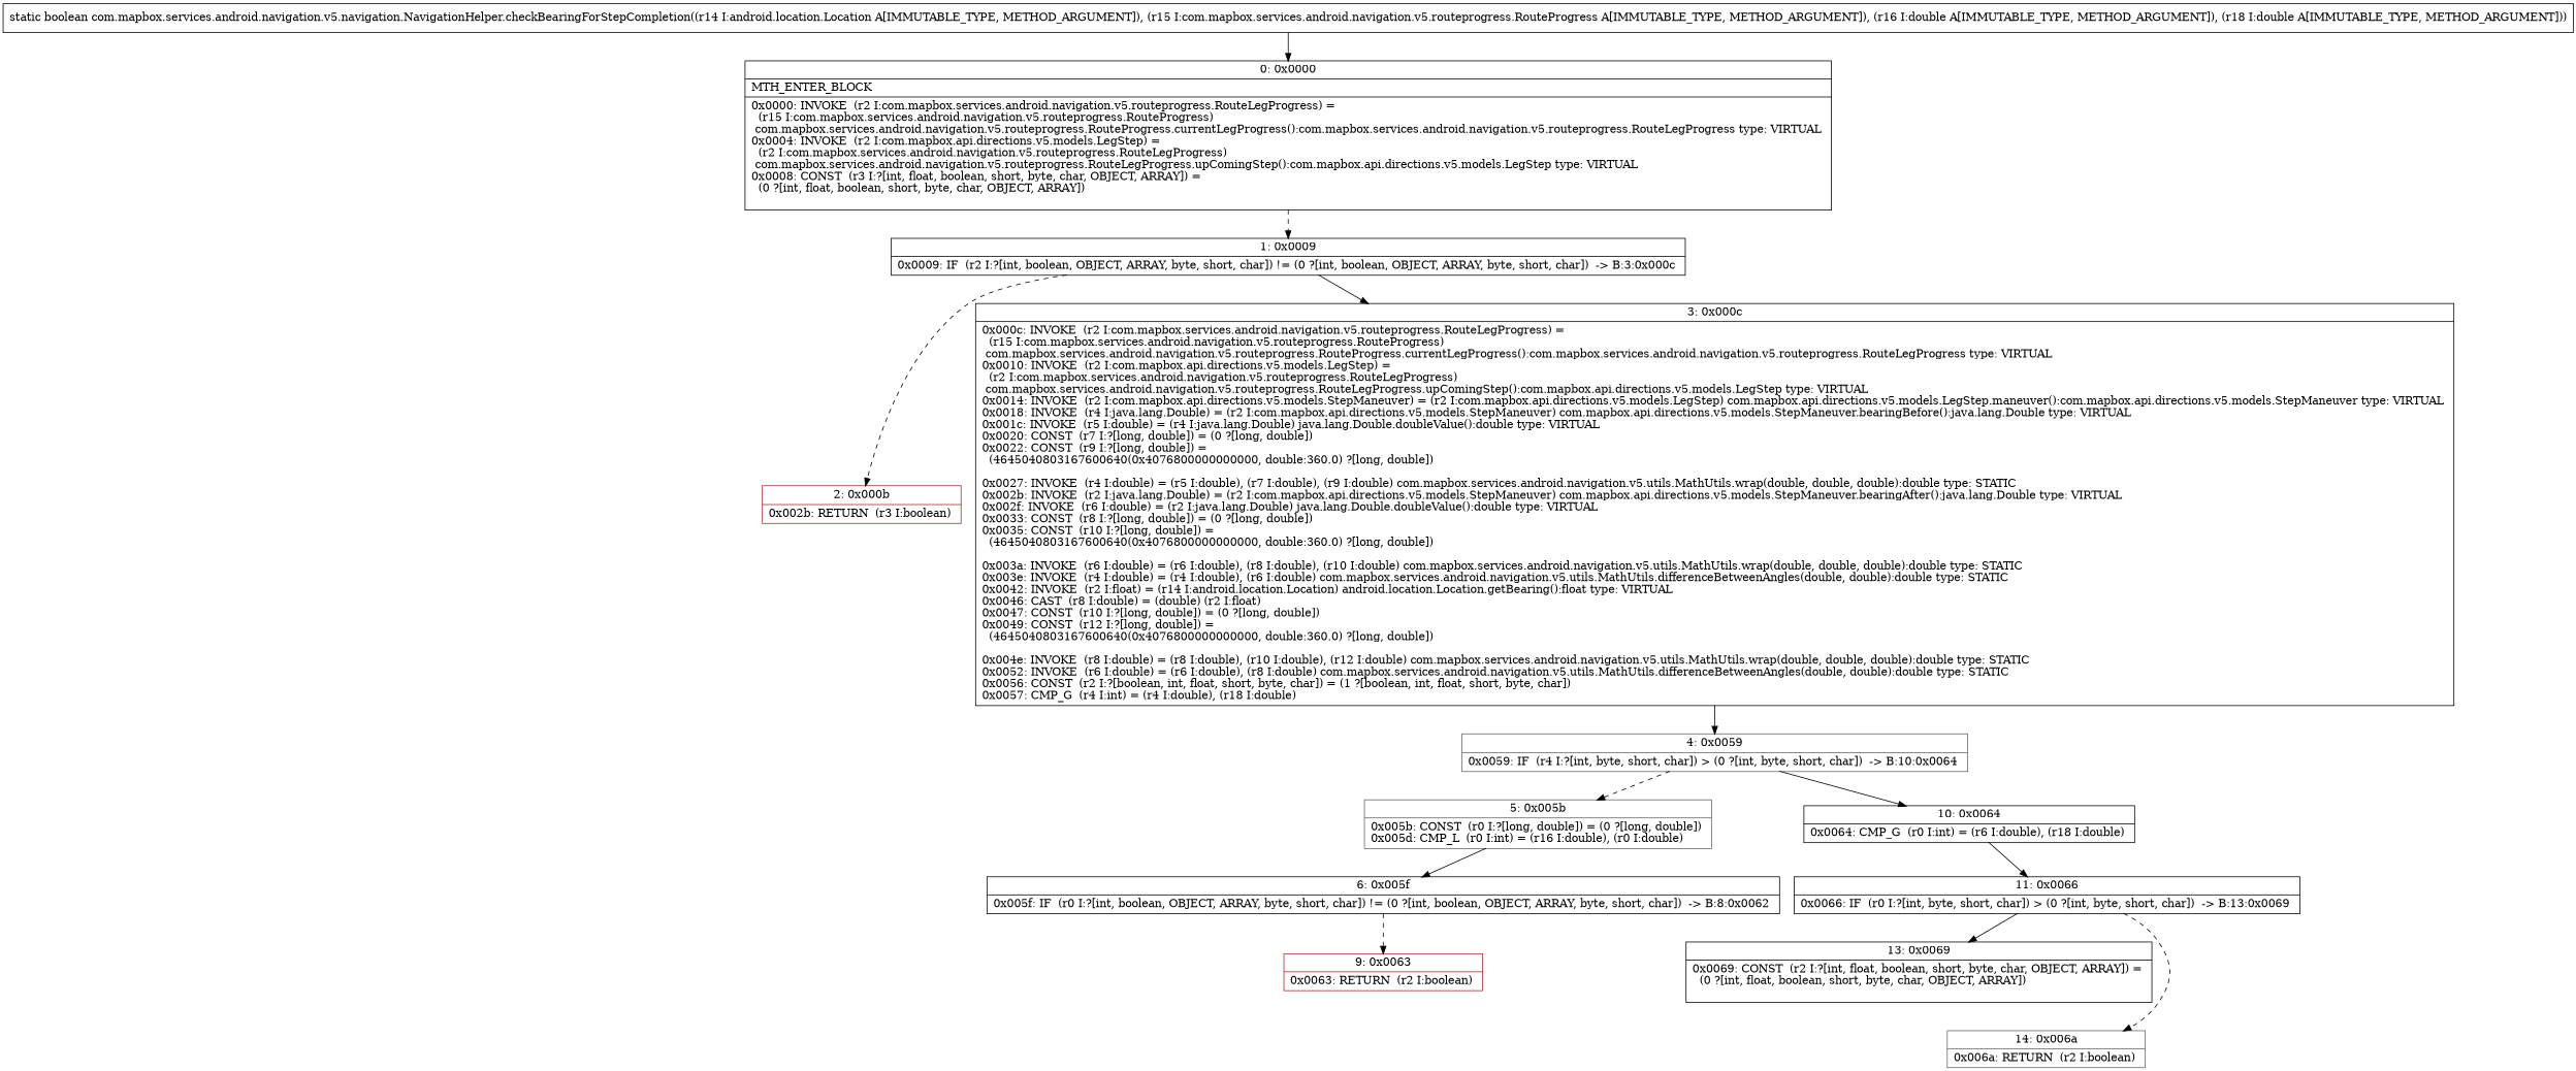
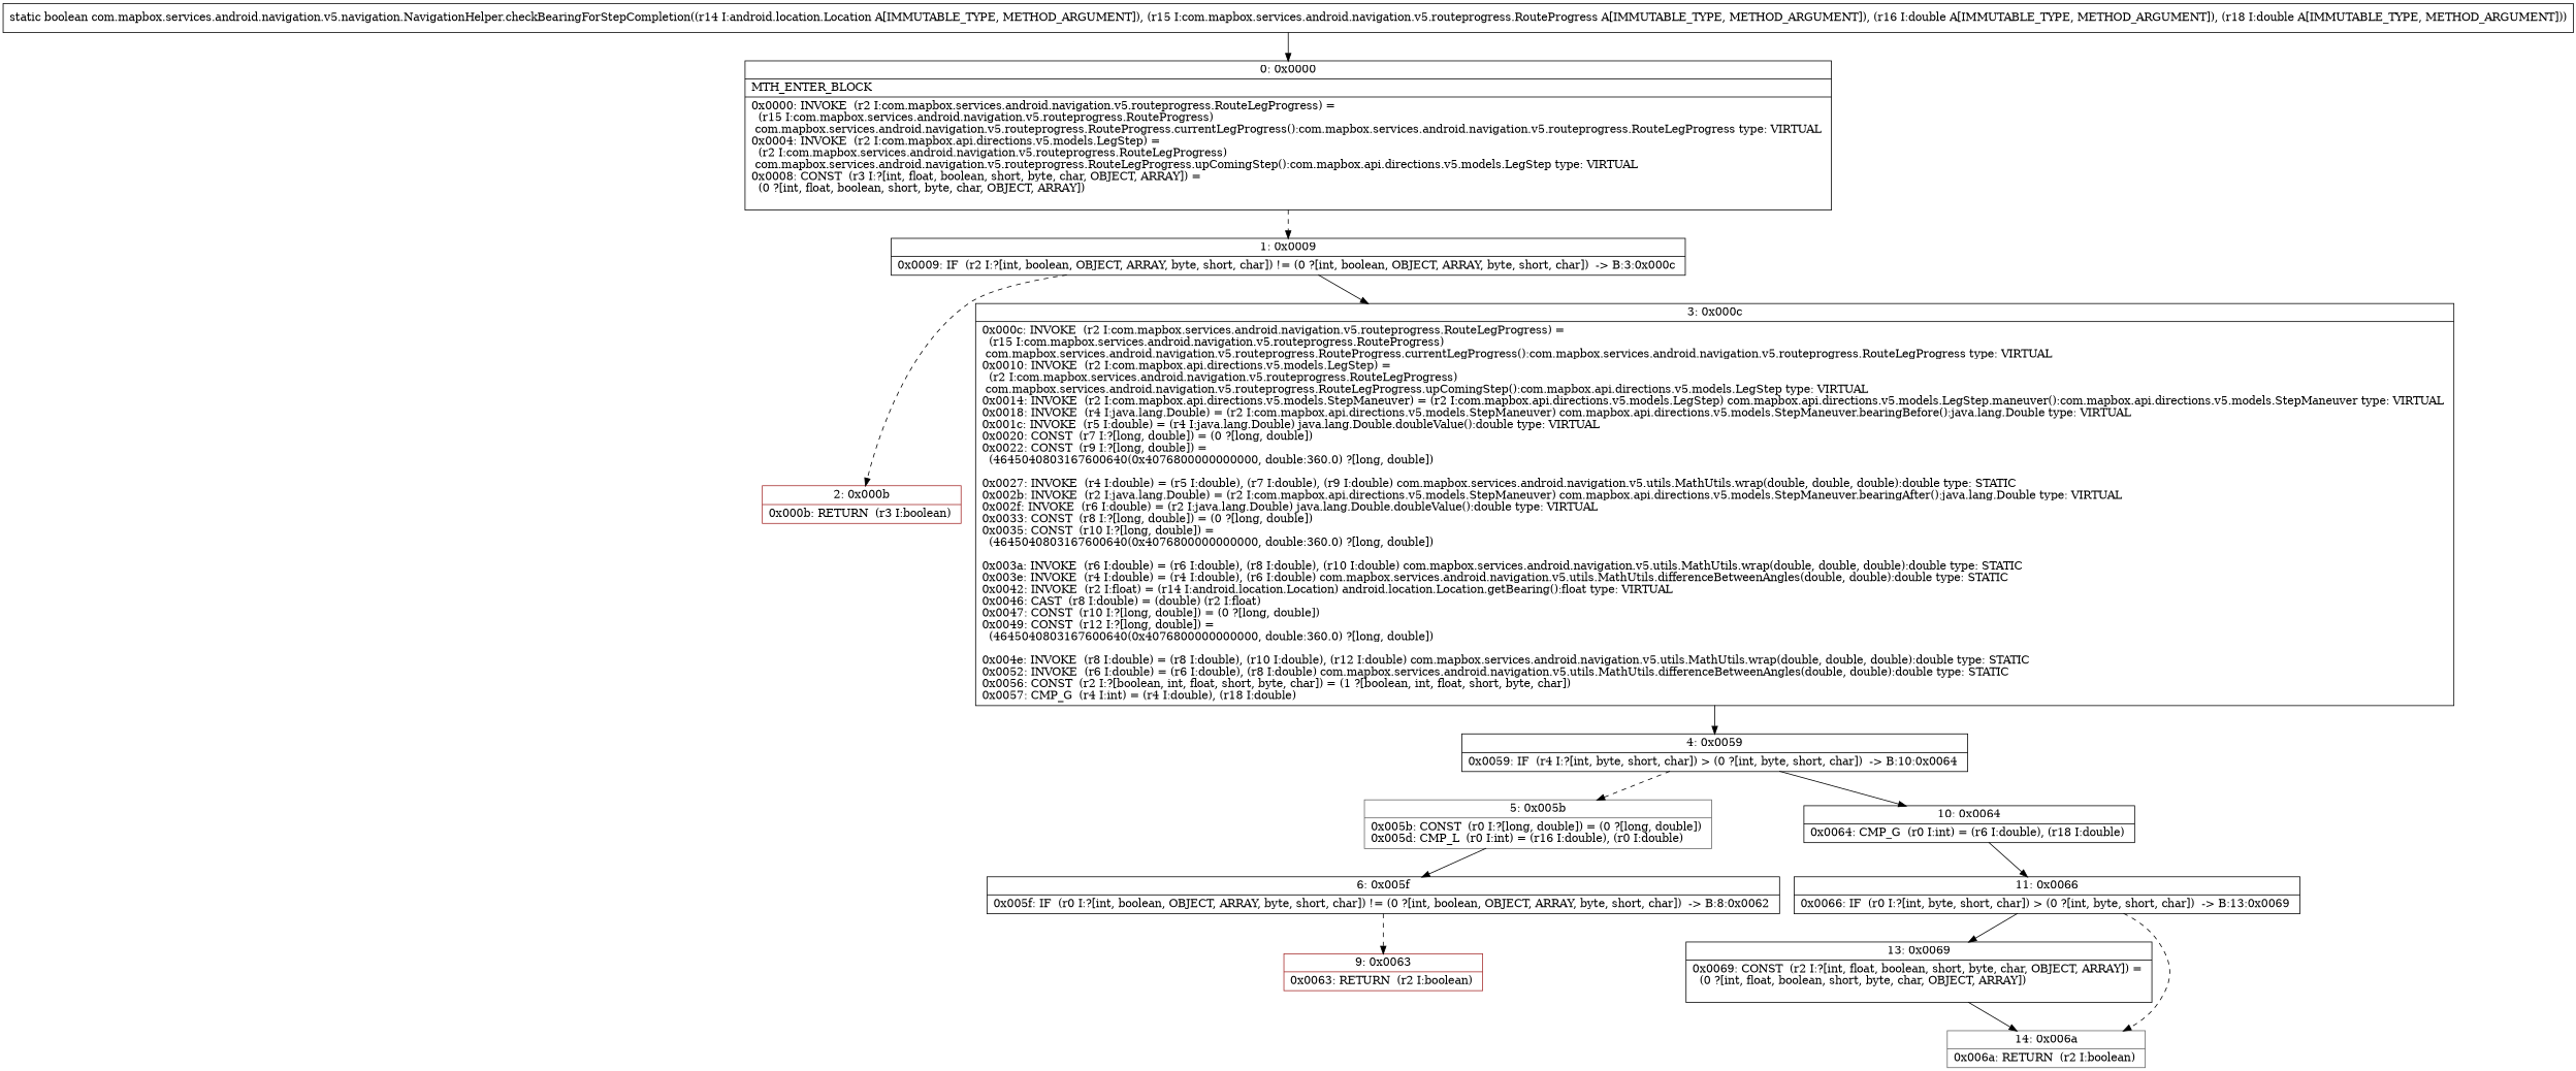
  digraph {
    node [color=black shape=record]
    n1 [label="{0\:\ 0x0000|MTH_ENTER_BLOCK\l|0x0000: INVOKE  (r2 I:com.mapbox.services.android.navigation.v5.routeprogress.RouteLegProgress) = \l  (r15 I:com.mapbox.services.android.navigation.v5.routeprogress.RouteProgress)\l com.mapbox.services.android.navigation.v5.routeprogress.RouteProgress.currentLegProgress():com.mapbox.services.android.navigation.v5.routeprogress.RouteLegProgress type: VIRTUAL \l0x0004: INVOKE  (r2 I:com.mapbox.api.directions.v5.models.LegStep) = \l  (r2 I:com.mapbox.services.android.navigation.v5.routeprogress.RouteLegProgress)\l com.mapbox.services.android.navigation.v5.routeprogress.RouteLegProgress.upComingStep():com.mapbox.api.directions.v5.models.LegStep type: VIRTUAL \l0x0008: CONST  (r3 I:?[int, float, boolean, short, byte, char, OBJECT, ARRAY]) = \l  (0 ?[int, float, boolean, short, byte, char, OBJECT, ARRAY])\l \l}"]
    n2 [label="{1\:\ 0x0009|0x0009: IF  (r2 I:?[int, boolean, OBJECT, ARRAY, byte, short, char]) != (0 ?[int, boolean, OBJECT, ARRAY, byte, short, char])  \-\> B:3:0x000c \l}"]
-   n3 [color=brown label="{2\:\ 0x000b|0x002b: RETURN  (r3 I:boolean) \l}"]
+   n3 [color=brown label="{2\:\ 0x000b|0x000b: RETURN  (r3 I:boolean) \l}"]
    n4 [label="{3\:\ 0x000c|0x000c: INVOKE  (r2 I:com.mapbox.services.android.navigation.v5.routeprogress.RouteLegProgress) = \l  (r15 I:com.mapbox.services.android.navigation.v5.routeprogress.RouteProgress)\l com.mapbox.services.android.navigation.v5.routeprogress.RouteProgress.currentLegProgress():com.mapbox.services.android.navigation.v5.routeprogress.RouteLegProgress type: VIRTUAL \l0x0010: INVOKE  (r2 I:com.mapbox.api.directions.v5.models.LegStep) = \l  (r2 I:com.mapbox.services.android.navigation.v5.routeprogress.RouteLegProgress)\l com.mapbox.services.android.navigation.v5.routeprogress.RouteLegProgress.upComingStep():com.mapbox.api.directions.v5.models.LegStep type: VIRTUAL \l0x0014: INVOKE  (r2 I:com.mapbox.api.directions.v5.models.StepManeuver) = (r2 I:com.mapbox.api.directions.v5.models.LegStep) com.mapbox.api.directions.v5.models.LegStep.maneuver():com.mapbox.api.directions.v5.models.StepManeuver type: VIRTUAL \l0x0018: INVOKE  (r4 I:java.lang.Double) = (r2 I:com.mapbox.api.directions.v5.models.StepManeuver) com.mapbox.api.directions.v5.models.StepManeuver.bearingBefore():java.lang.Double type: VIRTUAL \l0x001c: INVOKE  (r5 I:double) = (r4 I:java.lang.Double) java.lang.Double.doubleValue():double type: VIRTUAL \l0x0020: CONST  (r7 I:?[long, double]) = (0 ?[long, double]) \l0x0022: CONST  (r9 I:?[long, double]) = \l  (4645040803167600640(0x4076800000000000, double:360.0) ?[long, double])\l \l0x0027: INVOKE  (r4 I:double) = (r5 I:double), (r7 I:double), (r9 I:double) com.mapbox.services.android.navigation.v5.utils.MathUtils.wrap(double, double, double):double type: STATIC \l0x002b: INVOKE  (r2 I:java.lang.Double) = (r2 I:com.mapbox.api.directions.v5.models.StepManeuver) com.mapbox.api.directions.v5.models.StepManeuver.bearingAfter():java.lang.Double type: VIRTUAL \l0x002f: INVOKE  (r6 I:double) = (r2 I:java.lang.Double) java.lang.Double.doubleValue():double type: VIRTUAL \l0x0033: CONST  (r8 I:?[long, double]) = (0 ?[long, double]) \l0x0035: CONST  (r10 I:?[long, double]) = \l  (4645040803167600640(0x4076800000000000, double:360.0) ?[long, double])\l \l0x003a: INVOKE  (r6 I:double) = (r6 I:double), (r8 I:double), (r10 I:double) com.mapbox.services.android.navigation.v5.utils.MathUtils.wrap(double, double, double):double type: STATIC \l0x003e: INVOKE  (r4 I:double) = (r4 I:double), (r6 I:double) com.mapbox.services.android.navigation.v5.utils.MathUtils.differenceBetweenAngles(double, double):double type: STATIC \l0x0042: INVOKE  (r2 I:float) = (r14 I:android.location.Location) android.location.Location.getBearing():float type: VIRTUAL \l0x0046: CAST  (r8 I:double) = (double) (r2 I:float) \l0x0047: CONST  (r10 I:?[long, double]) = (0 ?[long, double]) \l0x0049: CONST  (r12 I:?[long, double]) = \l  (4645040803167600640(0x4076800000000000, double:360.0) ?[long, double])\l \l0x004e: INVOKE  (r8 I:double) = (r8 I:double), (r10 I:double), (r12 I:double) com.mapbox.services.android.navigation.v5.utils.MathUtils.wrap(double, double, double):double type: STATIC \l0x0052: INVOKE  (r6 I:double) = (r6 I:double), (r8 I:double) com.mapbox.services.android.navigation.v5.utils.MathUtils.differenceBetweenAngles(double, double):double type: STATIC \l0x0056: CONST  (r2 I:?[boolean, int, float, short, byte, char]) = (1 ?[boolean, int, float, short, byte, char]) \l0x0057: CMP_G  (r4 I:int) = (r4 I:double), (r18 I:double) \l}"]
-   n5 [color=gray40 label="{4\:\ 0x0059|0x0059: IF  (r4 I:?[int, byte, short, char]) \> (0 ?[int, byte, short, char])  \-\> B:10:0x0064 \l}"]
+   n5 [label="{4\:\ 0x0059|0x0059: IF  (r4 I:?[int, byte, short, char]) \> (0 ?[int, byte, short, char])  \-\> B:10:0x0064 \l}"]
    n6 [color=gray40 label="{5\:\ 0x005b|0x005b: CONST  (r0 I:?[long, double]) = (0 ?[long, double]) \l0x005d: CMP_L  (r0 I:int) = (r16 I:double), (r0 I:double) \l}"]
    n7 [label="{10\:\ 0x0064|0x0064: CMP_G  (r0 I:int) = (r6 I:double), (r18 I:double) \l}"]
    n8 [label="{6\:\ 0x005f|0x005f: IF  (r0 I:?[int, boolean, OBJECT, ARRAY, byte, short, char]) != (0 ?[int, boolean, OBJECT, ARRAY, byte, short, char])  \-\> B:8:0x0062 \l}"]
    n9 [label="{11\:\ 0x0066|0x0066: IF  (r0 I:?[int, byte, short, char]) \> (0 ?[int, byte, short, char])  \-\> B:13:0x0069 \l}"]
    n10 [color=brown label="{9\:\ 0x0063|0x0063: RETURN  (r2 I:boolean) \l}"]
    n11 [label="{13\:\ 0x0069|0x0069: CONST  (r2 I:?[int, float, boolean, short, byte, char, OBJECT, ARRAY]) = \l  (0 ?[int, float, boolean, short, byte, char, OBJECT, ARRAY])\l \l}"]
    n12 [color=gray40 label="{14\:\ 0x006a|0x006a: RETURN  (r2 I:boolean) \l}"]
    n13 [label="{static boolean com.mapbox.services.android.navigation.v5.navigation.NavigationHelper.checkBearingForStepCompletion((r14 I:android.location.Location A[IMMUTABLE_TYPE, METHOD_ARGUMENT]), (r15 I:com.mapbox.services.android.navigation.v5.routeprogress.RouteProgress A[IMMUTABLE_TYPE, METHOD_ARGUMENT]), (r16 I:double A[IMMUTABLE_TYPE, METHOD_ARGUMENT]), (r18 I:double A[IMMUTABLE_TYPE, METHOD_ARGUMENT])) }"]
    n1 -> n2 [style=dashed]
    n2 -> n3 [style=dashed]
    n2 -> n4
    n4 -> n5
    n5 -> n6 [style=dashed]
    n5 -> n7
    n6 -> n8
    n7 -> n9
    n8 -> n10 [style=dashed]
    n9 -> n11
    n9 -> n12 [style=dashed]
+   n11 -> n12
    n13 -> n1
  }
